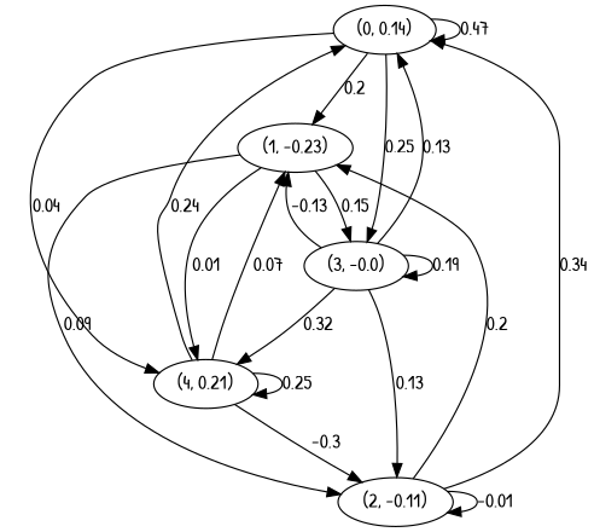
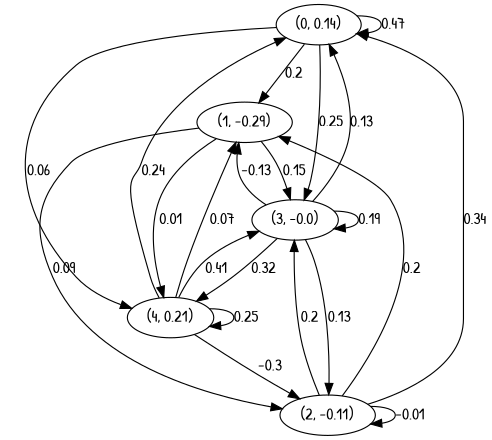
  digraph {
    fontname="Patrick Hand"
    node [fontname="Patrick Hand"]
    edge [fontname="Patrick Hand"]
    n1 [label="(0, 0.14)"]
-   n2 [label="(1, -0.23)"]
+   n2 [label="(1, -0.29)"]
    n3 [label="(3, -0.0)"]
    n4 [label="(4, 0.21)"]
    n5 [label="(2, -0.11)"]
    n1 -> n1 [label=0.47]
    n1 -> n2 [label=0.2]
    n1 -> n3 [label=0.25]
-   n1 -> n4 [label=0.04]
+   n1 -> n4 [label=0.06]
    n2 -> n3 [label=0.15]
    n2 -> n4 [label=0.01]
    n2 -> n5 [label=0.09]
    n3 -> n1 [label=0.13]
    n3 -> n2 [label=-0.13]
    n3 -> n3 [label=0.19]
    n3 -> n4 [label=0.32]
    n3 -> n5 [label=0.13]
    n4 -> n1 [label=0.24]
    n4 -> n2 [label=0.07]
+   n4 -> n3 [label=0.41]
    n4 -> n4 [label=0.25]
    n4 -> n5 [label=-0.3]
    n5 -> n1 [label=0.34]
    n5 -> n2 [label=0.2]
+   n5 -> n3 [label=0.2]
    n5 -> n5 [label=-0.01]
  }
